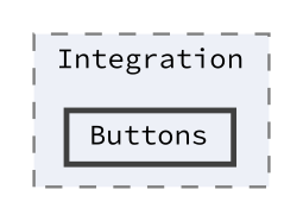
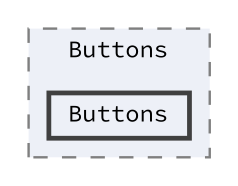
  digraph {
    compound=true
    fontname="Source Code Pro"
    n1 [color=grey25 fillcolor="#edf0f7" fontname="Source Code Pro" fontsize=10 height=0.2 label=Buttons shape=box style="filled,bold" width=0.4]
    subgraph cluster_1 {
      bgcolor="#edf0f7"
      fontsize=10
-     label=Integration
+     label=Buttons
      pencolor=grey50
      style="filled,dashed"
      n1
    }
  }
